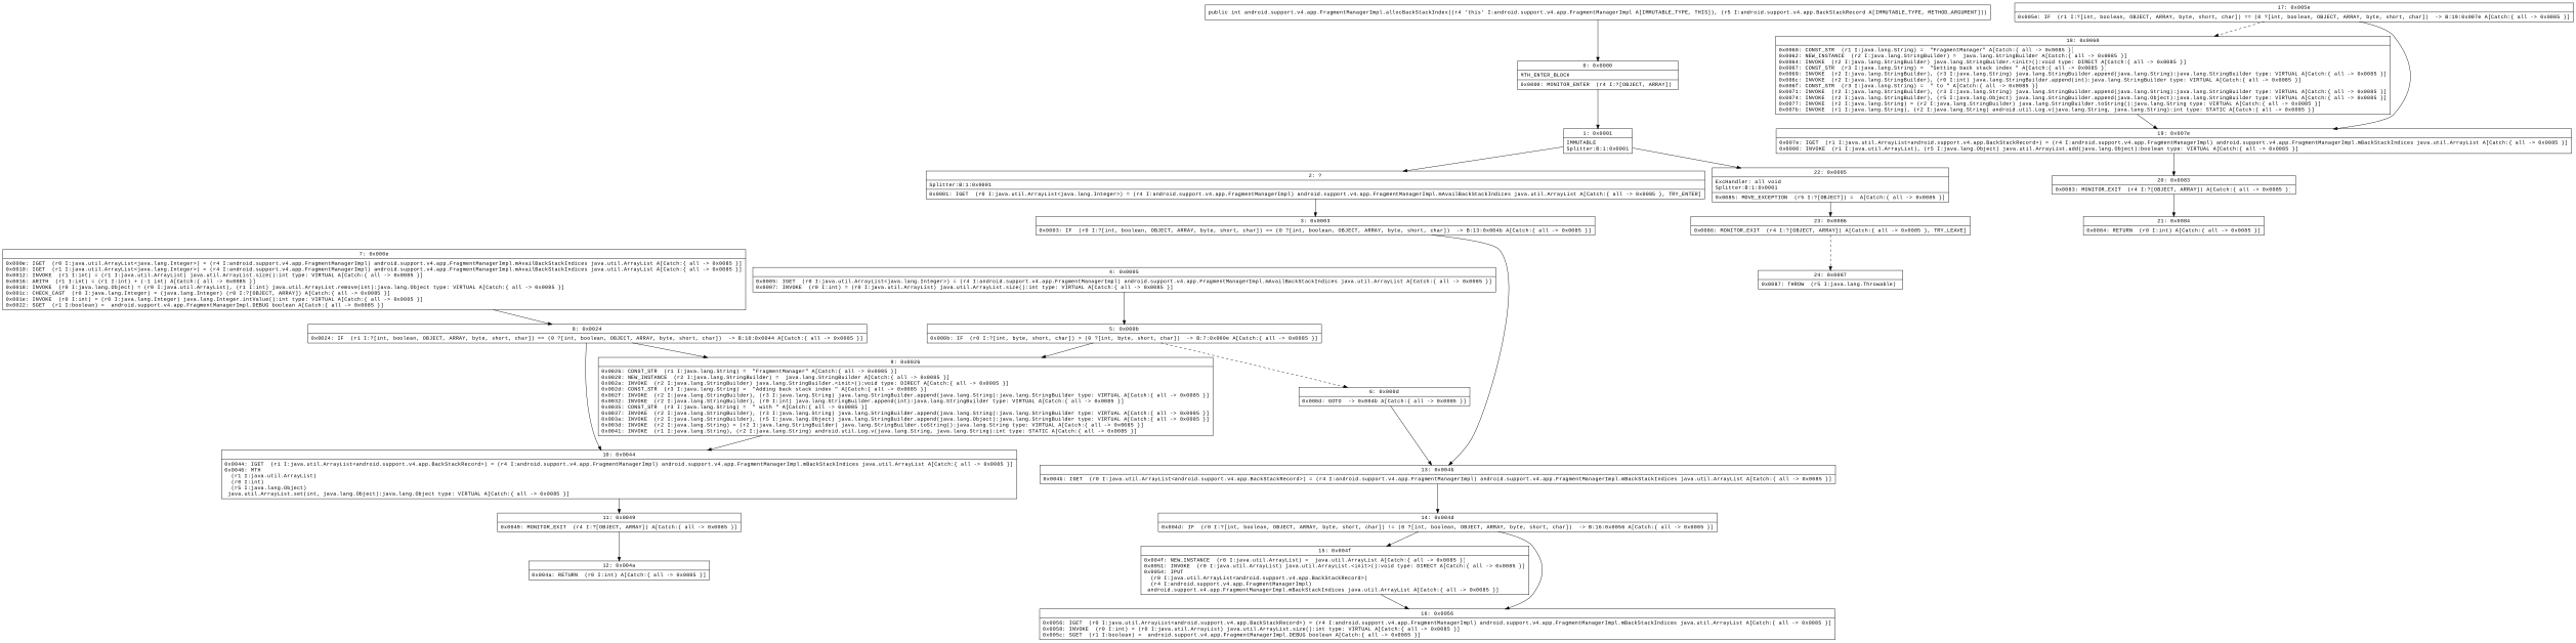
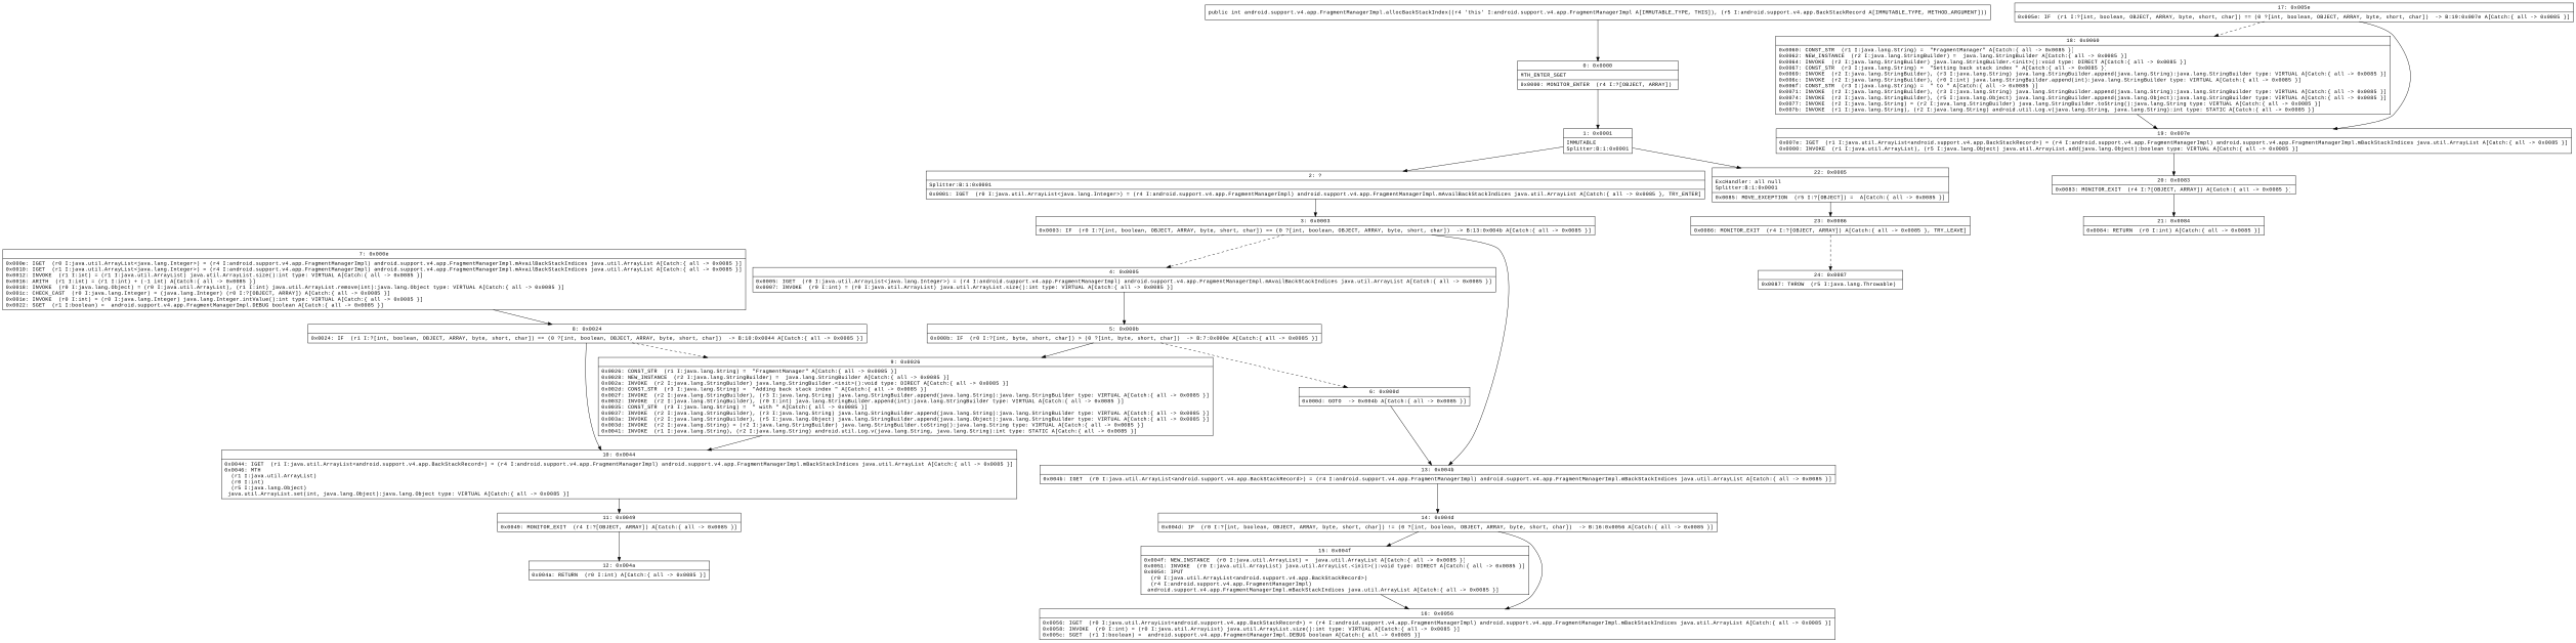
  digraph {
    fontname="Liberation Mono"
    node [fontname="Liberation Mono" shape=record]
    edge [fontname="Liberation Mono"]
-   n1 [label="{0\:\ 0x0000|MTH_ENTER_BLOCK\l|0x0000: MONITOR_ENTER  (r4 I:?[OBJECT, ARRAY]) \l}"]
+   n1 [label="{0\:\ 0x0000|MTH_ENTER_SGET\l|0x0000: MONITOR_ENTER  (r4 I:?[OBJECT, ARRAY]) \l}"]
    n2 [label="{1\:\ 0x0001|IMMUTABLE\lSplitter:B:1:0x0001\l}"]
    n3 [label="{2\:\ ?|Splitter:B:1:0x0001\l|0x0001: IGET  (r0 I:java.util.ArrayList\<java.lang.Integer\>) = (r4 I:android.support.v4.app.FragmentManagerImpl) android.support.v4.app.FragmentManagerImpl.mAvailBackStackIndices java.util.ArrayList A[Catch:\{ all \-\> 0x0085 \}, TRY_ENTER]\l}"]
-   n4 [label="{22\:\ 0x0085|ExcHandler: all void\lSplitter:B:1:0x0001\l|0x0085: MOVE_EXCEPTION  (r5 I:?[OBJECT]) =  A[Catch:\{ all \-\> 0x0085 \}]\l}"]
+   n4 [label="{22\:\ 0x0085|ExcHandler: all null\lSplitter:B:1:0x0001\l|0x0085: MOVE_EXCEPTION  (r5 I:?[OBJECT]) =  A[Catch:\{ all \-\> 0x0085 \}]\l}"]
    n5 [label="{3\:\ 0x0003|0x0003: IF  (r0 I:?[int, boolean, OBJECT, ARRAY, byte, short, char]) == (0 ?[int, boolean, OBJECT, ARRAY, byte, short, char])  \-\> B:13:0x004b A[Catch:\{ all \-\> 0x0085 \}]\l}"]
    n6 [label="{23\:\ 0x0086|0x0086: MONITOR_EXIT  (r4 I:?[OBJECT, ARRAY]) A[Catch:\{ all \-\> 0x0085 \}, TRY_LEAVE]\l}"]
    n7 [label="{4\:\ 0x0005|0x0005: IGET  (r0 I:java.util.ArrayList\<java.lang.Integer\>) = (r4 I:android.support.v4.app.FragmentManagerImpl) android.support.v4.app.FragmentManagerImpl.mAvailBackStackIndices java.util.ArrayList A[Catch:\{ all \-\> 0x0085 \}]\l0x0007: INVOKE  (r0 I:int) = (r0 I:java.util.ArrayList) java.util.ArrayList.size():int type: VIRTUAL A[Catch:\{ all \-\> 0x0085 \}]\l}"]
    n8 [label="{13\:\ 0x004b|0x004b: IGET  (r0 I:java.util.ArrayList\<android.support.v4.app.BackStackRecord\>) = (r4 I:android.support.v4.app.FragmentManagerImpl) android.support.v4.app.FragmentManagerImpl.mBackStackIndices java.util.ArrayList A[Catch:\{ all \-\> 0x0085 \}]\l}"]
    n9 [label="{5\:\ 0x000b|0x000b: IF  (r0 I:?[int, byte, short, char]) \> (0 ?[int, byte, short, char])  \-\> B:7:0x000e A[Catch:\{ all \-\> 0x0085 \}]\l}"]
    n10 [label="{14\:\ 0x004d|0x004d: IF  (r0 I:?[int, boolean, OBJECT, ARRAY, byte, short, char]) != (0 ?[int, boolean, OBJECT, ARRAY, byte, short, char])  \-\> B:16:0x0056 A[Catch:\{ all \-\> 0x0085 \}]\l}"]
    n11 [label="{6\:\ 0x000d|0x000d: GOTO  \-\> 0x004b A[Catch:\{ all \-\> 0x0085 \}]\l}"]
    n12 [label="{9\:\ 0x0026|0x0026: CONST_STR  (r1 I:java.lang.String) =  \"FragmentManager\" A[Catch:\{ all \-\> 0x0085 \}]\l0x0028: NEW_INSTANCE  (r2 I:java.lang.StringBuilder) =  java.lang.StringBuilder A[Catch:\{ all \-\> 0x0085 \}]\l0x002a: INVOKE  (r2 I:java.lang.StringBuilder) java.lang.StringBuilder.\<init\>():void type: DIRECT A[Catch:\{ all \-\> 0x0085 \}]\l0x002d: CONST_STR  (r3 I:java.lang.String) =  \"Adding back stack index \" A[Catch:\{ all \-\> 0x0085 \}]\l0x002f: INVOKE  (r2 I:java.lang.StringBuilder), (r3 I:java.lang.String) java.lang.StringBuilder.append(java.lang.String):java.lang.StringBuilder type: VIRTUAL A[Catch:\{ all \-\> 0x0085 \}]\l0x0032: INVOKE  (r2 I:java.lang.StringBuilder), (r0 I:int) java.lang.StringBuilder.append(int):java.lang.StringBuilder type: VIRTUAL A[Catch:\{ all \-\> 0x0085 \}]\l0x0035: CONST_STR  (r3 I:java.lang.String) =  \" with \" A[Catch:\{ all \-\> 0x0085 \}]\l0x0037: INVOKE  (r2 I:java.lang.StringBuilder), (r3 I:java.lang.String) java.lang.StringBuilder.append(java.lang.String):java.lang.StringBuilder type: VIRTUAL A[Catch:\{ all \-\> 0x0085 \}]\l0x003a: INVOKE  (r2 I:java.lang.StringBuilder), (r5 I:java.lang.Object) java.lang.StringBuilder.append(java.lang.Object):java.lang.StringBuilder type: VIRTUAL A[Catch:\{ all \-\> 0x0085 \}]\l0x003d: INVOKE  (r2 I:java.lang.String) = (r2 I:java.lang.StringBuilder) java.lang.StringBuilder.toString():java.lang.String type: VIRTUAL A[Catch:\{ all \-\> 0x0085 \}]\l0x0041: INVOKE  (r1 I:java.lang.String), (r2 I:java.lang.String) android.util.Log.v(java.lang.String, java.lang.String):int type: STATIC A[Catch:\{ all \-\> 0x0085 \}]\l}"]
    n13 [label="{7\:\ 0x000e|0x000e: IGET  (r0 I:java.util.ArrayList\<java.lang.Integer\>) = (r4 I:android.support.v4.app.FragmentManagerImpl) android.support.v4.app.FragmentManagerImpl.mAvailBackStackIndices java.util.ArrayList A[Catch:\{ all \-\> 0x0085 \}]\l0x0010: IGET  (r1 I:java.util.ArrayList\<java.lang.Integer\>) = (r4 I:android.support.v4.app.FragmentManagerImpl) android.support.v4.app.FragmentManagerImpl.mAvailBackStackIndices java.util.ArrayList A[Catch:\{ all \-\> 0x0085 \}]\l0x0012: INVOKE  (r1 I:int) = (r1 I:java.util.ArrayList) java.util.ArrayList.size():int type: VIRTUAL A[Catch:\{ all \-\> 0x0085 \}]\l0x0016: ARITH  (r1 I:int) = (r1 I:int) + (\-1 int) A[Catch:\{ all \-\> 0x0085 \}]\l0x0018: INVOKE  (r0 I:java.lang.Object) = (r0 I:java.util.ArrayList), (r1 I:int) java.util.ArrayList.remove(int):java.lang.Object type: VIRTUAL A[Catch:\{ all \-\> 0x0085 \}]\l0x001c: CHECK_CAST  (r0 I:java.lang.Integer) = (java.lang.Integer) (r0 I:?[OBJECT, ARRAY]) A[Catch:\{ all \-\> 0x0085 \}]\l0x001e: INVOKE  (r0 I:int) = (r0 I:java.lang.Integer) java.lang.Integer.intValue():int type: VIRTUAL A[Catch:\{ all \-\> 0x0085 \}]\l0x0022: SGET  (r1 I:boolean) =  android.support.v4.app.FragmentManagerImpl.DEBUG boolean A[Catch:\{ all \-\> 0x0085 \}]\l}"]
    n14 [label="{8\:\ 0x0024|0x0024: IF  (r1 I:?[int, boolean, OBJECT, ARRAY, byte, short, char]) == (0 ?[int, boolean, OBJECT, ARRAY, byte, short, char])  \-\> B:10:0x0044 A[Catch:\{ all \-\> 0x0085 \}]\l}"]
    n15 [label="{10\:\ 0x0044|0x0044: IGET  (r1 I:java.util.ArrayList\<android.support.v4.app.BackStackRecord\>) = (r4 I:android.support.v4.app.FragmentManagerImpl) android.support.v4.app.FragmentManagerImpl.mBackStackIndices java.util.ArrayList A[Catch:\{ all \-\> 0x0085 \}]\l0x0046: MTH  \l  (r1 I:java.util.ArrayList)\l  (r0 I:int)\l  (r5 I:java.lang.Object)\l java.util.ArrayList.set(int, java.lang.Object):java.lang.Object type: VIRTUAL A[Catch:\{ all \-\> 0x0085 \}]\l}"]
    n16 [label="{11\:\ 0x0049|0x0049: MONITOR_EXIT  (r4 I:?[OBJECT, ARRAY]) A[Catch:\{ all \-\> 0x0085 \}]\l}"]
    n17 [label="{12\:\ 0x004a|0x004a: RETURN  (r0 I:int) A[Catch:\{ all \-\> 0x0085 \}]\l}"]
    n18 [label="{15\:\ 0x004f|0x004f: NEW_INSTANCE  (r0 I:java.util.ArrayList) =  java.util.ArrayList A[Catch:\{ all \-\> 0x0085 \}]\l0x0051: INVOKE  (r0 I:java.util.ArrayList) java.util.ArrayList.\<init\>():void type: DIRECT A[Catch:\{ all \-\> 0x0085 \}]\l0x0054: IPUT  \l  (r0 I:java.util.ArrayList\<android.support.v4.app.BackStackRecord\>)\l  (r4 I:android.support.v4.app.FragmentManagerImpl)\l android.support.v4.app.FragmentManagerImpl.mBackStackIndices java.util.ArrayList A[Catch:\{ all \-\> 0x0085 \}]\l}"]
    n19 [label="{16\:\ 0x0056|0x0056: IGET  (r0 I:java.util.ArrayList\<android.support.v4.app.BackStackRecord\>) = (r4 I:android.support.v4.app.FragmentManagerImpl) android.support.v4.app.FragmentManagerImpl.mBackStackIndices java.util.ArrayList A[Catch:\{ all \-\> 0x0085 \}]\l0x0058: INVOKE  (r0 I:int) = (r0 I:java.util.ArrayList) java.util.ArrayList.size():int type: VIRTUAL A[Catch:\{ all \-\> 0x0085 \}]\l0x005c: SGET  (r1 I:boolean) =  android.support.v4.app.FragmentManagerImpl.DEBUG boolean A[Catch:\{ all \-\> 0x0085 \}]\l}"]
    n20 [label="{17\:\ 0x005e|0x005e: IF  (r1 I:?[int, boolean, OBJECT, ARRAY, byte, short, char]) == (0 ?[int, boolean, OBJECT, ARRAY, byte, short, char])  \-\> B:19:0x007e A[Catch:\{ all \-\> 0x0085 \}]\l}"]
    n21 [label="{18\:\ 0x0060|0x0060: CONST_STR  (r1 I:java.lang.String) =  \"FragmentManager\" A[Catch:\{ all \-\> 0x0085 \}]\l0x0062: NEW_INSTANCE  (r2 I:java.lang.StringBuilder) =  java.lang.StringBuilder A[Catch:\{ all \-\> 0x0085 \}]\l0x0064: INVOKE  (r2 I:java.lang.StringBuilder) java.lang.StringBuilder.\<init\>():void type: DIRECT A[Catch:\{ all \-\> 0x0085 \}]\l0x0067: CONST_STR  (r3 I:java.lang.String) =  \"Setting back stack index \" A[Catch:\{ all \-\> 0x0085 \}]\l0x0069: INVOKE  (r2 I:java.lang.StringBuilder), (r3 I:java.lang.String) java.lang.StringBuilder.append(java.lang.String):java.lang.StringBuilder type: VIRTUAL A[Catch:\{ all \-\> 0x0085 \}]\l0x006c: INVOKE  (r2 I:java.lang.StringBuilder), (r0 I:int) java.lang.StringBuilder.append(int):java.lang.StringBuilder type: VIRTUAL A[Catch:\{ all \-\> 0x0085 \}]\l0x006f: CONST_STR  (r3 I:java.lang.String) =  \" to \" A[Catch:\{ all \-\> 0x0085 \}]\l0x0071: INVOKE  (r2 I:java.lang.StringBuilder), (r3 I:java.lang.String) java.lang.StringBuilder.append(java.lang.String):java.lang.StringBuilder type: VIRTUAL A[Catch:\{ all \-\> 0x0085 \}]\l0x0074: INVOKE  (r2 I:java.lang.StringBuilder), (r5 I:java.lang.Object) java.lang.StringBuilder.append(java.lang.Object):java.lang.StringBuilder type: VIRTUAL A[Catch:\{ all \-\> 0x0085 \}]\l0x0077: INVOKE  (r2 I:java.lang.String) = (r2 I:java.lang.StringBuilder) java.lang.StringBuilder.toString():java.lang.String type: VIRTUAL A[Catch:\{ all \-\> 0x0085 \}]\l0x007b: INVOKE  (r1 I:java.lang.String), (r2 I:java.lang.String) android.util.Log.v(java.lang.String, java.lang.String):int type: STATIC A[Catch:\{ all \-\> 0x0085 \}]\l}"]
    n22 [label="{19\:\ 0x007e|0x007e: IGET  (r1 I:java.util.ArrayList\<android.support.v4.app.BackStackRecord\>) = (r4 I:android.support.v4.app.FragmentManagerImpl) android.support.v4.app.FragmentManagerImpl.mBackStackIndices java.util.ArrayList A[Catch:\{ all \-\> 0x0085 \}]\l0x0080: INVOKE  (r1 I:java.util.ArrayList), (r5 I:java.lang.Object) java.util.ArrayList.add(java.lang.Object):boolean type: VIRTUAL A[Catch:\{ all \-\> 0x0085 \}]\l}"]
    n23 [label="{20\:\ 0x0083|0x0083: MONITOR_EXIT  (r4 I:?[OBJECT, ARRAY]) A[Catch:\{ all \-\> 0x0085 \}]\l}"]
    n24 [label="{21\:\ 0x0084|0x0084: RETURN  (r0 I:int) A[Catch:\{ all \-\> 0x0085 \}]\l}"]
    n25 [label="{24\:\ 0x0087|0x0087: THROW  (r5 I:java.lang.Throwable) \l}"]
    n26 [label="{public int android.support.v4.app.FragmentManagerImpl.allocBackStackIndex((r4 'this' I:android.support.v4.app.FragmentManagerImpl A[IMMUTABLE_TYPE, THIS]), (r5 I:android.support.v4.app.BackStackRecord A[IMMUTABLE_TYPE, METHOD_ARGUMENT])) }"]
    n1 -> n2
    n2 -> n3
    n2 -> n4
    n3 -> n5
    n4 -> n6
+   n5 -> n7 [style=dashed]
    n5 -> n8
    n6 -> n25 [style=dashed]
    n7 -> n9
    n8 -> n10
    n9 -> n11 [style=dashed]
    n9 -> n12
    n10 -> n18 [style=solid]
    n10 -> n19
    n11 -> n8
    n12 -> n15
    n13 -> n14
-   n14 -> n12 [style=solid]
+   n14 -> n12 [style=dashed]
    n14 -> n15
    n15 -> n16
    n16 -> n17
    n18 -> n19
    n20 -> n21 [style=dashed]
    n20 -> n22
    n21 -> n22
    n22 -> n23
    n23 -> n24
    n26 -> n1
  }
